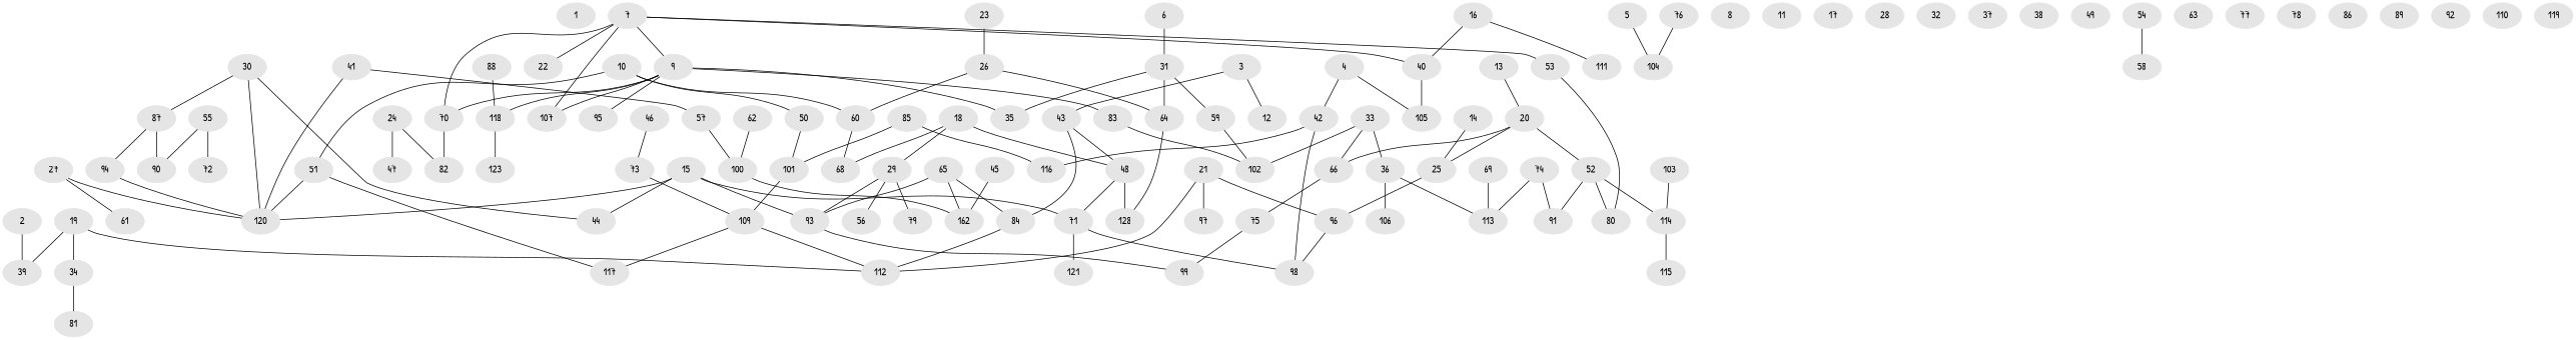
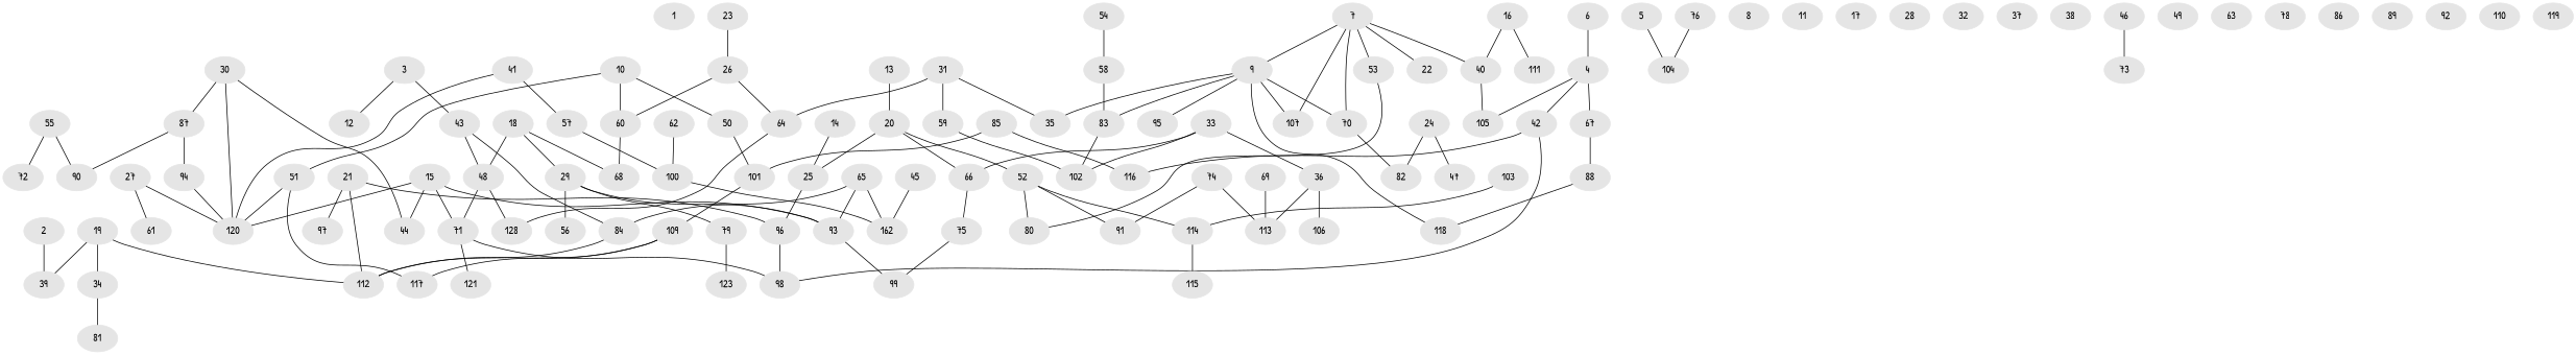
  graph {
    fontname="Patrick Hand"
    node [color=gray90 fontname="Patrick Hand" style=filled]
    edge [fontname="Patrick Hand"]
    1
    2
    39
    3
    12
    43
    48
    84
    4
    42
+   67
    105
    98
    116
    88
    5
    104
    6
    31
    35
    64
    59
    7
    9
    22
    40
    53
    70
    107
    83
    95
    118
    80
    82
    8
    102
    123
    10
    50
    51
    60
    101
    120
    117
    68
    11
    13
    20
    25
    52
    66
    14
    96
    15
    44
    71
    93
    121
    99
    16
    111
    17
    18
    29
    56
    79
    n67 [label=128]
    19
    34
    112
    81
    91
    114
    75
    21
    97
    23
    26
    24
    47
    27
    61
    28
    30
    87
    90
    94
    32
    33
    36
    106
    113
    37
    38
    41
    57
    100
    n98 [label=162]
    45
    46
    73
    109
    49
    115
    54
    58
    55
    72
    62
    63
    65
    69
    74
    76
-   77
    78
    85
    86
    89
    92
    103
    110
    119
    2 -- 39
    3 -- 12
    3 -- 43
    43 -- 48
    43 -- 84
    48 -- 71
    48 -- n67
    84 -- 112
    4 -- 42
+   4 -- 67
    4 -- 105
    42 -- 98
    42 -- 116
+   67 -- 88
    88 -- 118
    5 -- 104
-   6 -- 31
+   6 -- 4
    31 -- 35
    31 -- 64
    31 -- 59
    64 -- n67
    59 -- 102
    7 -- 9
    7 -- 22
    7 -- 40
    7 -- 53
    7 -- 70
    7 -- 107
    9 -- 35
    9 -- 70
    9 -- 107
    9 -- 83
    9 -- 95
    9 -- 118
    40 -- 105
    53 -- 80
    70 -- 82
    83 -- 102
-   118 -- 123
+   79 -- 123
    10 -- 50
    10 -- 51
    10 -- 60
    50 -- 101
    51 -- 120
    51 -- 117
    60 -- 68
    101 -- 109
    13 -- 20
    20 -- 25
    20 -- 52
    20 -- 66
    25 -- 96
    52 -- 80
    52 -- 91
    52 -- 114
    66 -- 75
    14 -- 25
    96 -- 98
    15 -- 120
    15 -- 44
    15 -- 71
    15 -- 93
    71 -- 98
    71 -- 121
    93 -- 99
    16 -- 40
    16 -- 111
    18 -- 48
    18 -- 68
    18 -- 29
    29 -- 93
    29 -- 56
    29 -- 79
    19 -- 39
    19 -- 34
    19 -- 112
    34 -- 81
    114 -- 115
    75 -- 99
    21 -- 96
    21 -- 112
    21 -- 97
    23 -- 26
    26 -- 64
    26 -- 60
    24 -- 82
    24 -- 47
    27 -- 120
    27 -- 61
    30 -- 120
    30 -- 44
    30 -- 87
    87 -- 90
    87 -- 94
    94 -- 120
    33 -- 102
    33 -- 66
    33 -- 36
    36 -- 106
    36 -- 113
    41 -- 120
    41 -- 57
    57 -- 100
    100 -- n98
    45 -- n98
    46 -- 73
-   73 -- 109
    109 -- 117
    109 -- 112
    54 -- 58
+   58 -- 83
    55 -- 90
    55 -- 72
    62 -- 100
    65 -- 84
    65 -- 93
    65 -- n98
    69 -- 113
    74 -- 91
    74 -- 113
    76 -- 104
    85 -- 116
    85 -- 101
    103 -- 114
  }
